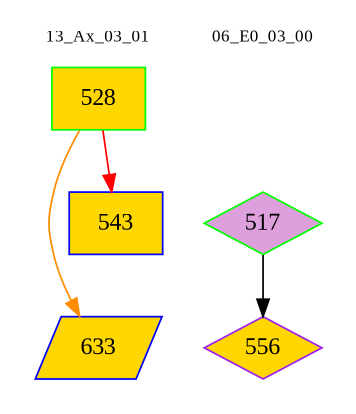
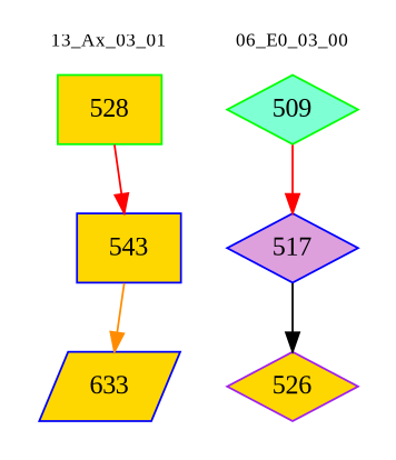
  digraph {
    fontname="Liberation Serif"
    node [color=blue fillcolor=gold fontname="Liberation Serif" shape=diamond style=filled]
    edge [color=red fontname="Liberation Serif"]
    n1 [color=green label=528 shape=box]
    n2 [label=633 shape=parallelogram]
    n3 [label=543 shape=box]
-   n5 [color=purple label=556]
-   n6 [color=green fillcolor=plum label=517]
+   n4 [color=green fillcolor=aquamarine label=509]
+   n5 [color=purple label=526]
+   n6 [fillcolor=plum label=517]
    subgraph cluster_1 {
      color=white
      fontsize=10
      label="13_Ax_03_01"
      n1
      n2
      n3
    }
    subgraph cluster_2 {
      color=white
      fontsize=10
      label="06_E0_03_00"
+     n4
      n5
      n6
    }
-   n1 -> n2 [color=darkorange]
+   n3 -> n2 [color=darkorange]
    n1 -> n3
+   n4 -> n6
    n6 -> n5 [color=black]
  }
